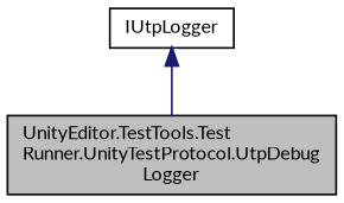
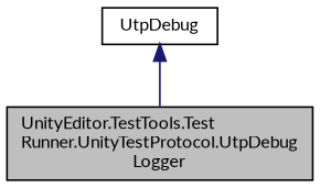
  digraph {
    fontname=Lato
    node [color=black fontname=Lato fontsize=10 shape=record style=filled]
    n1 [fillcolor=grey75 fontcolor=black height=0.2 label="UnityEditor.TestTools.Test\lRunner.UnityTestProtocol.UtpDebug\lLogger" width=0.4]
-   n2 [fillcolor=white height=0.2 label=IUtpLogger width=0.4]
+   n2 [fillcolor=white height=0.2 label=UtpDebug width=0.4]
    n2 -> n1 [color=midnightblue dir=back fontname=Lato fontsize=10 labelfontname=Helvetica labelfontsize=10 style=solid]
  }
